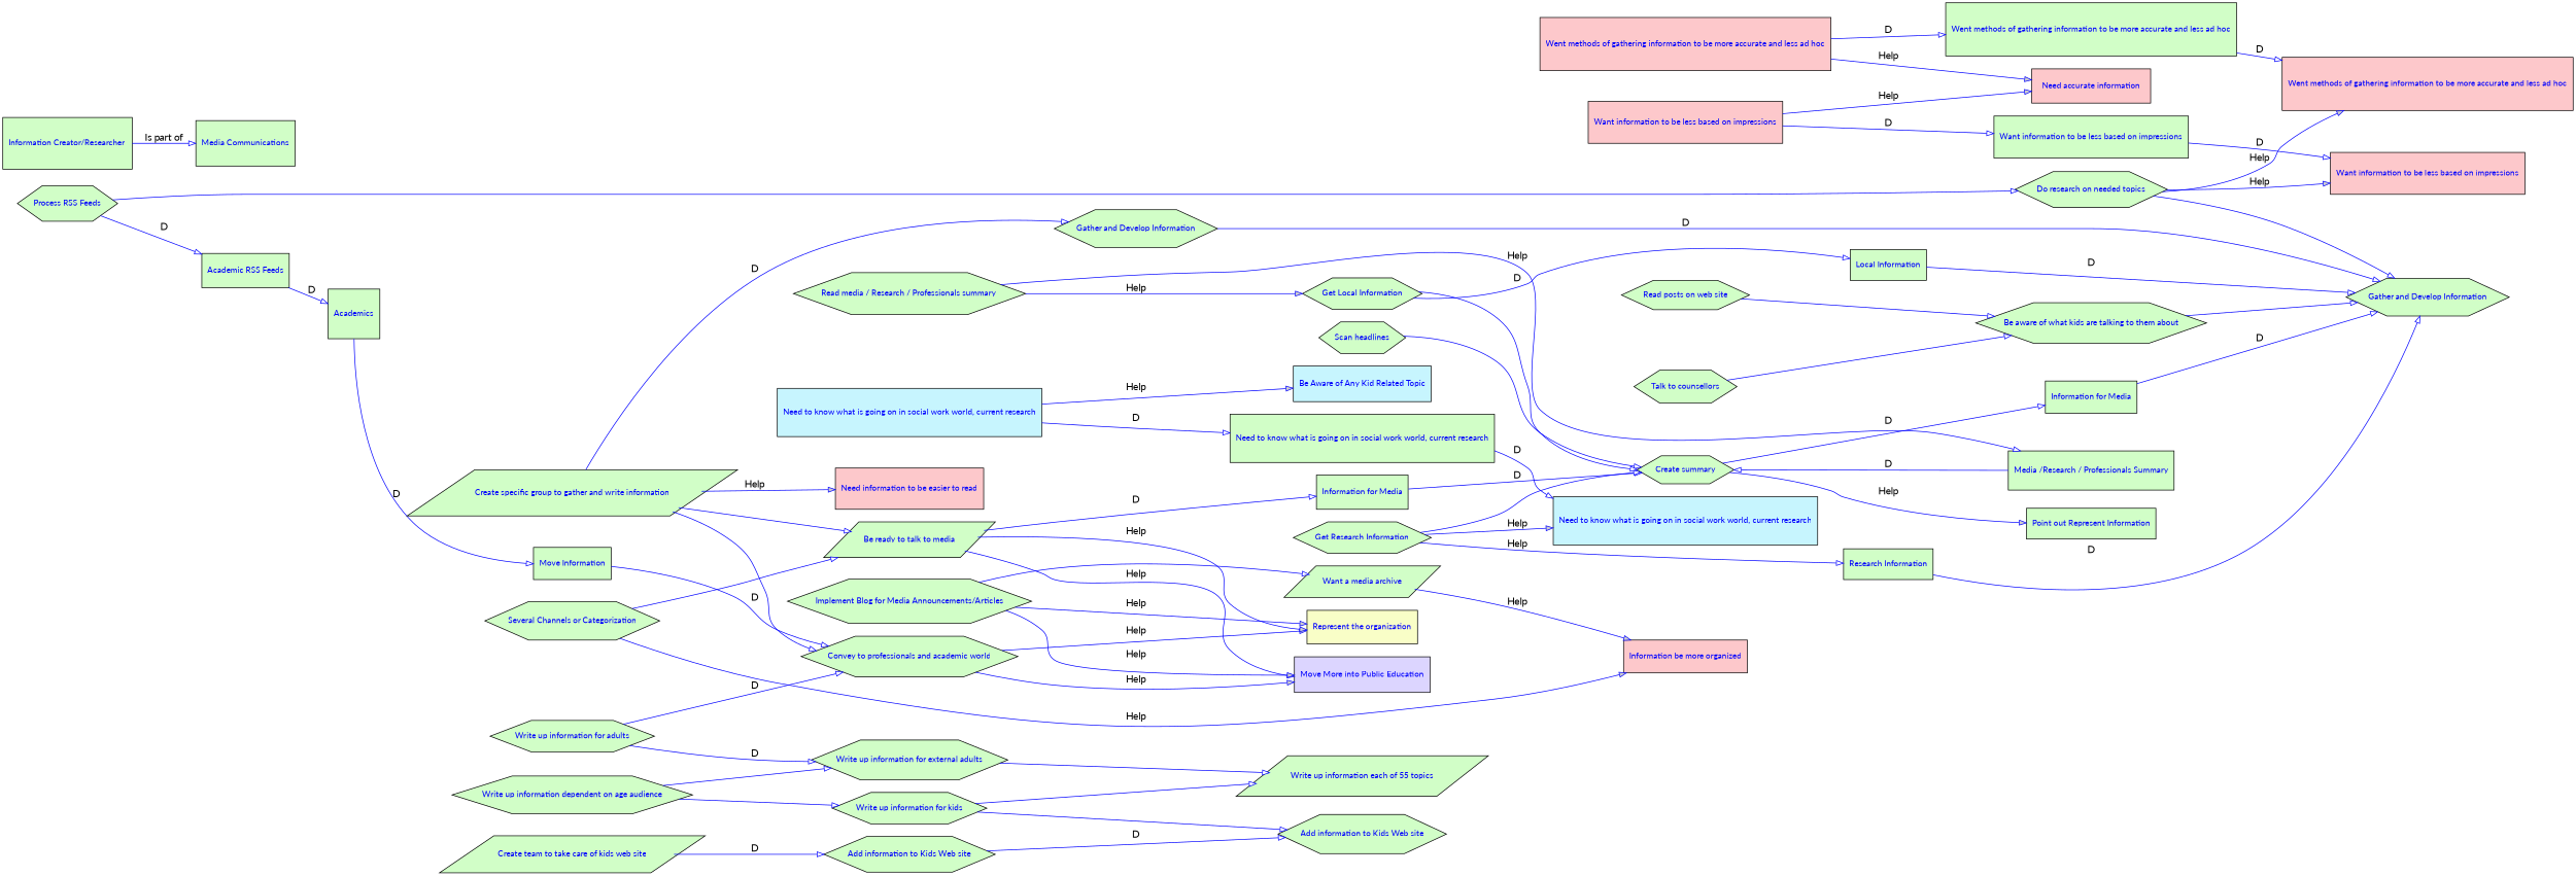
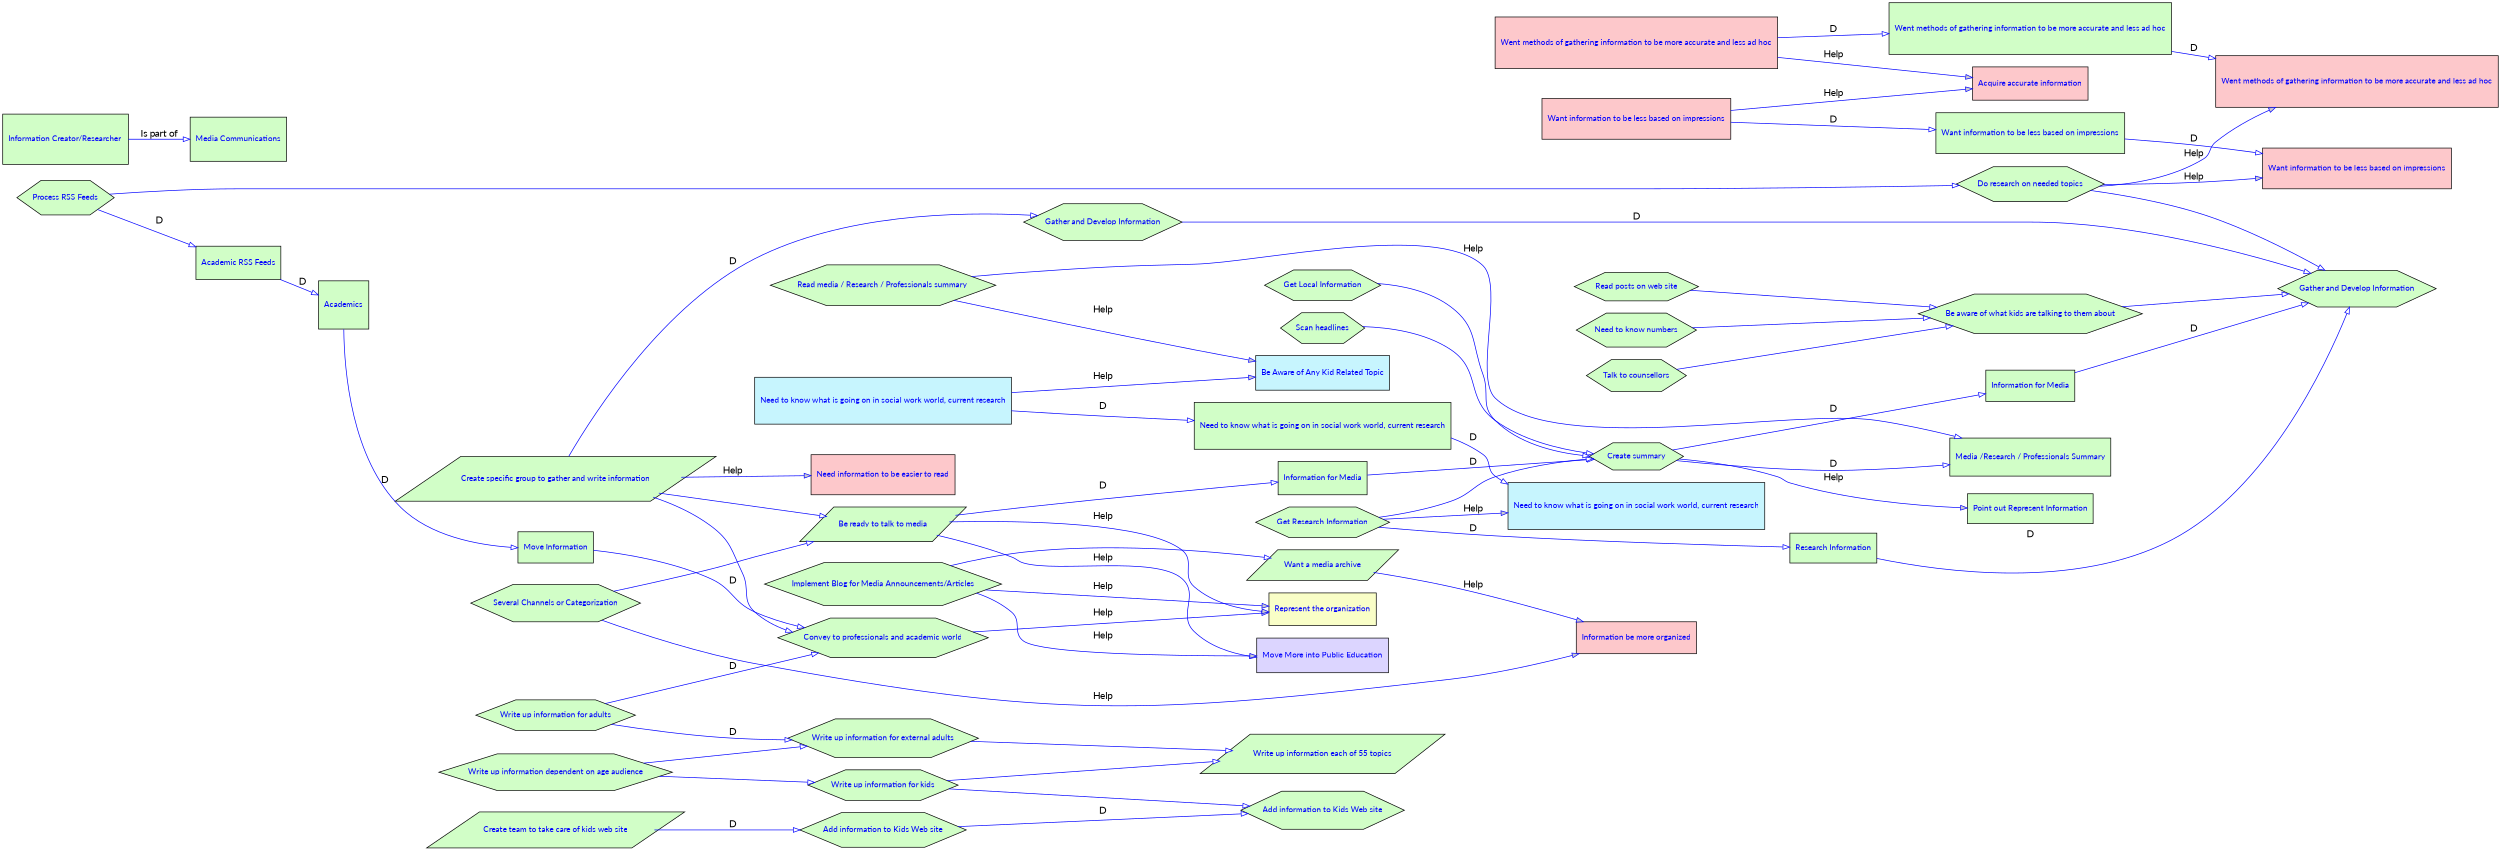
  digraph {
    fontname=Lato
    rankdir=LR
    node [color="#000000" fillcolor="#D1FEC7" fontcolor="#0000FF" fontname=Lato fontsize=12 shape=box style=filled]
    edge [color="#0000FF" fillcolor="#FFFFFF" fontname=Lato]
    n1 [height=0.701574803149607 label="Process RSS Feeds" shape=polygon sides=6 width=1.09621062992126]
    n2 [height=0.701574803149607 label="Do research on needed topics" shape=polygon sides=6 width=1.09621062992126]
    n3 [height=0.676673228346456 label="Academic RSS Feeds" width=1.08267716535433]
    n4 [height=0.755905511811023 label="Gather and Develop Information" shape=polygon sides=6 width=1.18110236220472]
    n5 [fillcolor="#FDC8CB" height=1.05081176761497 label="Went methods of gathering information to be more accurate and less ad hoc" width=1.74803149606299]
    n6 [fillcolor="#FDC8CB" height=0.835870215913316 label="Want information to be less based on impressions" width=1.39047497284292]
    n7 [height=0.984251968503937 label=Academics width=0.984251968503937]
    n8 [height=0.657086614173226 label="Talk to counsellors" shape=polygon sides=6 width=1.02669783464567]
    n9 [height=0.802362204724409 label="Be aware of what kids are talking to them about" shape=polygon sides=6 width=1.25369094488189]
+   n10 [height=0.690944881889762 label="Need to know numbers" shape=polygon sides=6 width=1.07960137795275]
    n11 [height=0.802362204724409 label="Convey to professionals and academic world" shape=polygon sides=6 width=1.25369094488189]
    n12 [fillcolor="#F9FEC7" height=0.662674087685117 label="Represent the organization" width=1.10236220472441]
    n13 [fillcolor="#DCD5FF" height=0.710007951091194 label="Move More into Public Education" width=1.18110236220472]
    n14 [height=0.625984251968504 label="Write up information for adults" shape=polygon sides=6 width=0.978100393700787]
    n15 [height=0.793700787401574 label="Write up information for external adults" shape=polygon sides=6 width=1.24015748031496]
    n16 [height=0.708580658186959 label="Be ready to talk to media" shape=parallelogram width=1.15144356955381]
    n17 [height=0.683480971128608 label="Information for Media" width=1.09356955380577]
    n18 [height=0.554330708661417 label="Create summary" shape=polygon sides=6 width=0.866141732283465]
    n19 [height=0.799515445184738 label="Write up information each of 55 topics" shape=parallelogram width=1.2992125984252]
    n20 [height=0.62992125984252 label="Write up information for kids" shape=polygon sides=6 width=0.984251968503937]
    n21 [height=0.775475065616799 label="Add information to Kids Web site" shape=polygon sides=6 width=1.21167979002625]
    n22 [height=0.62992125984252 label="Scan headlines" shape=polygon sides=6 width=0.984251968503937]
    n23 [height=0.640881315616799 label="Information for Media" width=1.02541010498688]
    n24 [height=0.615340224279037 label="Point out Represent Information" width=1.02362204724409]
    n25 [height=0.831312335958004 label="Read media / Research / Professionals summary " shape=polygon sides=6 width=1.29892552493438]
    n26 [height=0.782830442523906 label="Media /Research / Professionals Summary" width=1.47152230971129]
    n27 [fillcolor="#C7F5FE" height=0.710007951091198 label="Be Aware of Any Kid Related Topic" width=1.18110236220473]
    n28 [height=0.734554815263477 label="Create team to take care of kids web site" shape=parallelogram width=1.19365157480315]
    n29 [height=0.70551181102362 label="Add information to Kids Web site" shape=polygon sides=6 width=1.10236220472441]
    n30 [height=0.751968503937009 label="Write up information dependent on age audience" shape=polygon sides=6 width=1.17495078740158]
    n31 [height=0.62992125984252 label="Get Research Information" shape=polygon sides=6 width=0.984251968503937]
    n32 [fillcolor="#C7F5FE" height=0.963976703682709 label="Need to know what is going on in social work world, current research" width=1.60358086142577]
    n33 [height=0.615429174868766 label="Research Information" width=0.984686679790027]
    n34 [height=0.62992125984252 label="Get Local Information" shape=polygon sides=6 width=0.984251968503937]
-   n35 [height=0.615429174868766 label="Local Information" width=0.984686679790027]
    n36 [height=1.02805118110236 label="Information Creator/Researcher " width=1.02805118110236]
    n37 [height=0.905511811023621 label="Media Communications" width=0.905511811023621]
    n38 [height=0.634842519685039 label="Move Information" width=1.01574803149606]
    n39 [height=0.917322834645669 label="Create specific group to gather and write information" shape=parallelogram width=1.45226377952755]
    n40 [height=0.755905511811023 label="Gather and Develop Information" shape=polygon sides=6 width=1.18110236220472]
    n41 [fillcolor="#FDC8CB" height=0.818323608518776 label="Need information to be easier to read" width=1.36128608923884]
    n42 [fillcolor="#C7F5FE" height=0.963976703682709 label="Need to know what is going on in social work world, current research" width=1.60358086142577]
    n43 [height=0.963976703682709 label="Need to know what is going on in social work world, current research" width=1.60358086142577]
    n44 [fillcolor="#FDC8CB" height=1.05554515395558 label="Went methods of gathering information to be more accurate and less ad hoc" width=1.75590551181102]
-   n45 [fillcolor="#FDC8CB" height=0.682340216416534 label="Need accurate information" width=1.1350769244179]
+   n45 [fillcolor="#FDC8CB" height=0.682340216416534 label="Acquire accurate information" width=1.1350769244179]
    n46 [height=1.05081176761497 label="Went methods of gathering information to be more accurate and less ad hoc" width=1.74803149606299]
    n47 [fillcolor="#FDC8CB" height=0.835870215913316 label="Want information to be less based on impressions" width=1.39047497284292]
    n48 [height=0.835870215913316 label="Want information to be less based on impressions" width=1.39047497284292]
    n49 [height=0.625984251968504 label="Want a media archive" shape=parallelogram width=1.01722440944882]
    n50 [fillcolor="#FDC8CB" height=0.659490339614154 label="Information be more organized" width=1.09706602126407]
    n51 [height=0.768503937007874 label="Several Channels or Categorization" shape=polygon sides=6 width=1.2007874015748]
    n52 [height=0.869291338582676 label="Implement Blog for Media Announcements/Articles" shape=polygon sides=6 width=1.35826771653543]
    n53 [height=0.581496062992127 label="Read posts on web site" shape=polygon sides=6 width=0.908587598425198]
    n1 -> n2
    n1 -> n3 [label=D]
    n2 -> n4
    n2 -> n5 [fillcolor="#CDCDCD" label=Help]
    n2 -> n6 [fillcolor="#CDCDCD" label=Help]
    n3 -> n7 [label=D]
    n7 -> n38 [label=D]
    n8 -> n9
    n9 -> n4
+   n10 -> n9
    n11 -> n12 [fillcolor="#CDCDCD" label=Help]
-   n11 -> n13 [fillcolor="#CDCDCD" label=Help]
    n14 -> n11 [label=D]
    n14 -> n15 [label=D]
    n15 -> n19
    n16 -> n12 [fillcolor="#CDCDCD" label=Help]
    n16 -> n13 [fillcolor="#CDCDCD" label=Help]
    n16 -> n17 [label=D]
    n17 -> n18 [label=D]
    n18 -> n23 [label=D]
    n18 -> n24 [fillcolor="#CDCDCD" label=Help]
    n20 -> n19
    n20 -> n21
    n22 -> n18
    n23 -> n4 [label=D]
    n25 -> n26 [label=Help]
-   n25 -> n34 [fillcolor="#CDCDCD" label=Help]
-   n26 -> n18 [label=D]
+   n25 -> n27 [fillcolor="#CDCDCD" label=Help]
+   n18 -> n26 [label=D]
    n28 -> n29 [label=D]
    n29 -> n21 [label=D]
    n30 -> n15
    n30 -> n20
    n31 -> n18
    n31 -> n32 [fillcolor="#CDCDCD" label=Help]
-   n31 -> n33 [label=Help]
+   n31 -> n33 [label=D]
    n33 -> n4 [label=D]
    n34 -> n18
-   n34 -> n35 [label=D]
-   n35 -> n4 [label=D]
    n36 -> n37 [label="Is part of"]
    n38 -> n11 [label=D]
    n39 -> n11
    n39 -> n16
    n39 -> n40 [label=D]
    n39 -> n41 [fillcolor="#CDCDCD" label=Help]
    n40 -> n4 [label=D]
    n42 -> n27 [fillcolor="#CDCDCD" label=Help]
    n42 -> n43 [label=D]
    n43 -> n32 [label=D]
    n44 -> n45 [fillcolor="#CDCDCD" label=Help]
    n44 -> n46 [label=D]
    n46 -> n5 [label=D]
    n47 -> n45 [fillcolor="#CDCDCD" label=Help]
    n47 -> n48 [label=D]
    n48 -> n6 [label=D]
    n49 -> n50 [fillcolor="#CDCDCD" label=Help]
    n51 -> n16
    n51 -> n50 [fillcolor="#CDCDCD" label=Help]
    n52 -> n12 [fillcolor="#CDCDCD" label=Help]
    n52 -> n13 [fillcolor="#CDCDCD" label=Help]
    n52 -> n49
    n53 -> n9
  }
